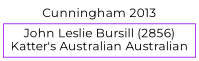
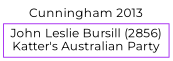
  digraph {
    label="Cunningham 2013"
    labelloc=t
    mclimit=10
    fontname=Montserrat
-   n1 [label="John Leslie Bursill (2856)\nKatter's Australian Australian" shape=box color=purple fontname=Montserrat]
+   n1 [label="John Leslie Bursill (2856)\nKatter's Australian Party" shape=box color=purple fontname=Montserrat]
  }
